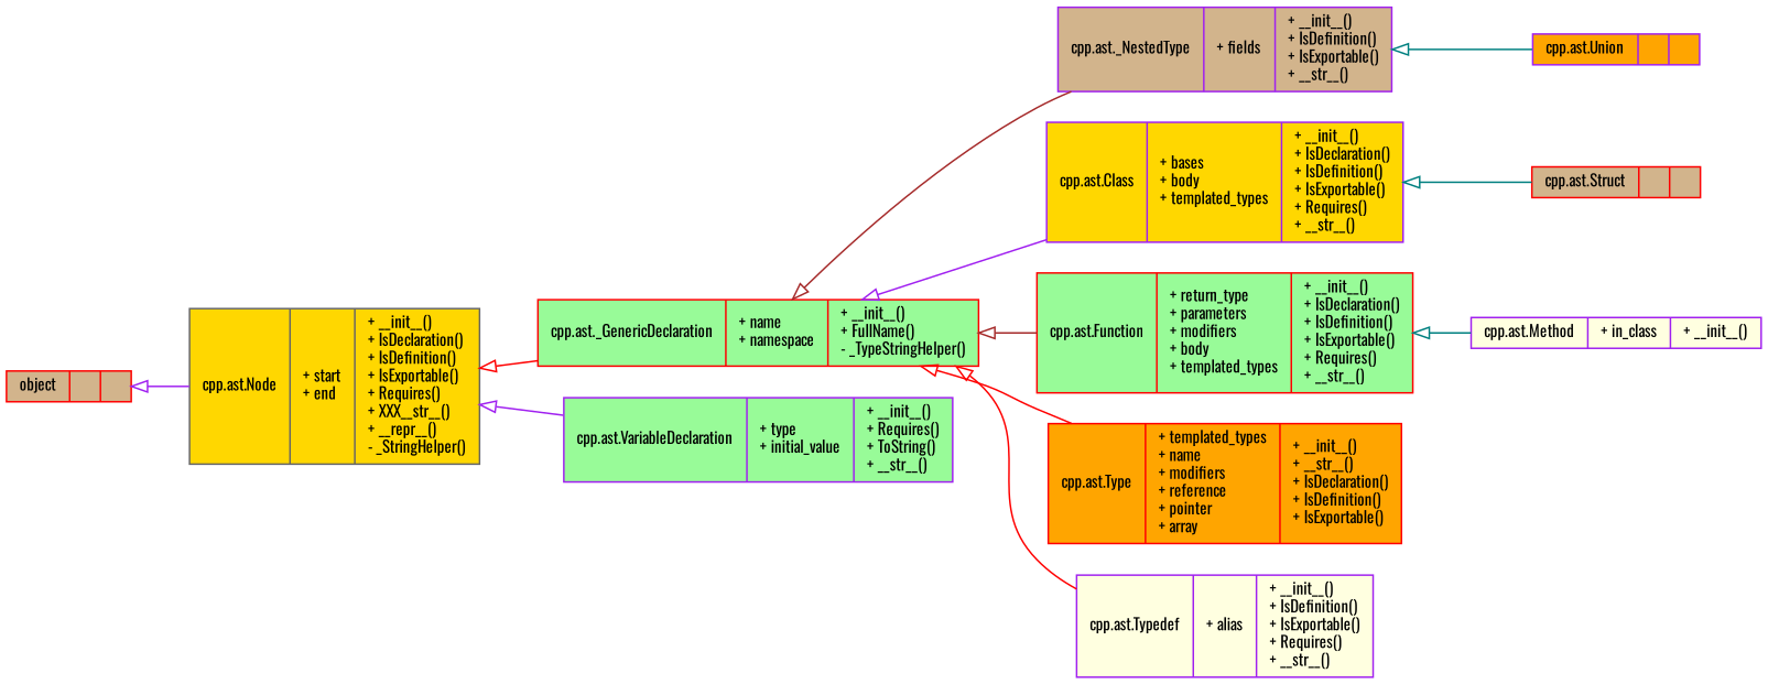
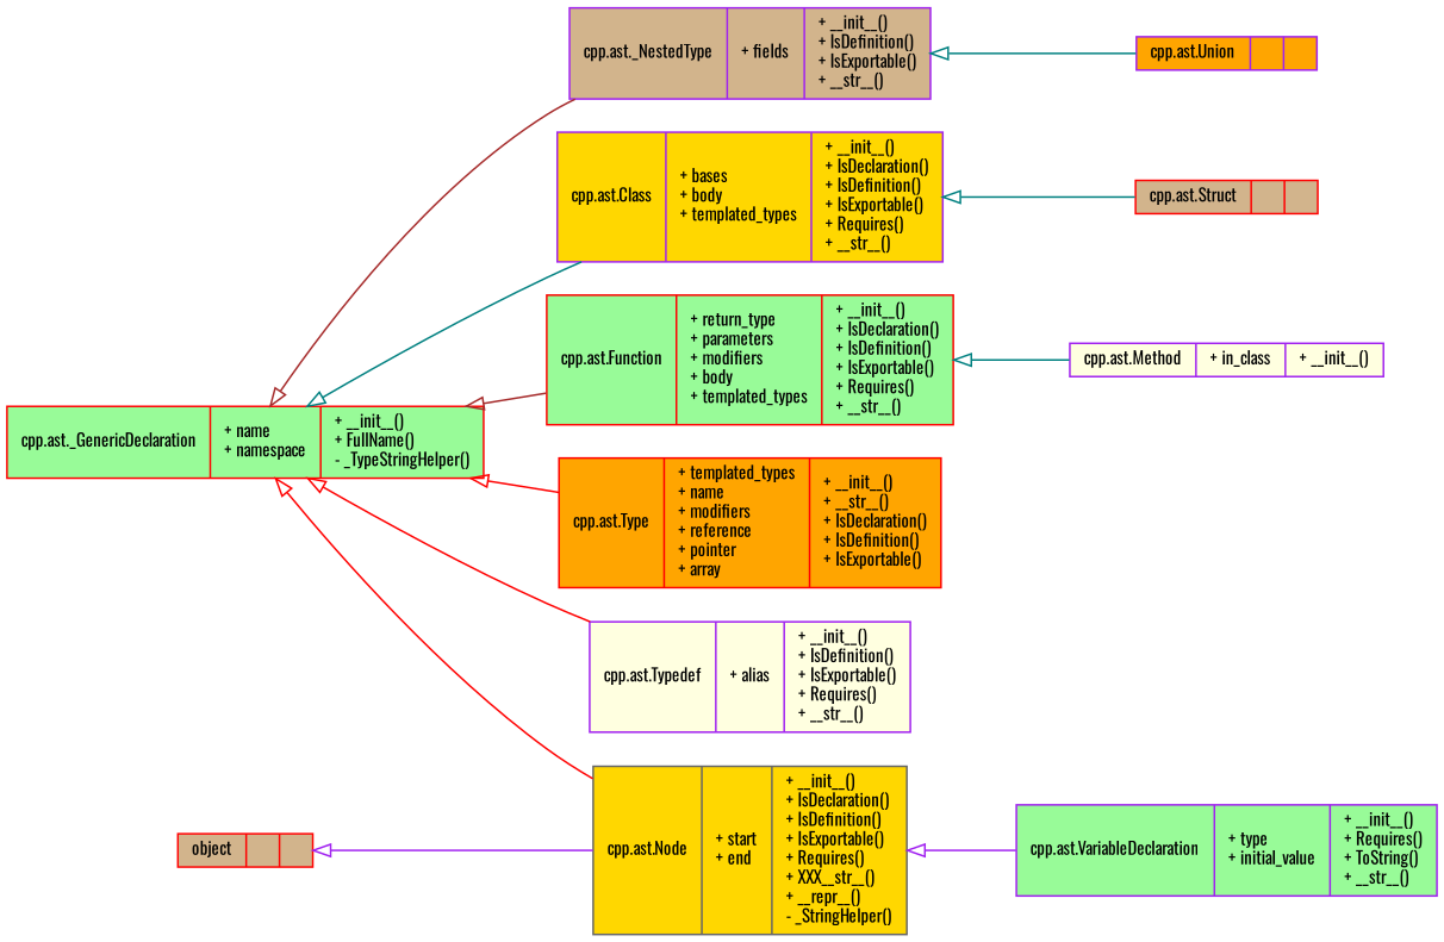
  digraph {
    fontname=Oswald
    rankdir=LR
    node [color=purple fillcolor=palegreen fontname=Oswald fontsize=10 shape=record style=filled]
    edge [arrowtail=onormal color=purple dir=back fontname=Oswald fontsize=10 labelfontname=Helvetica labelfontsize=10 style=solid]
    n1 [color=red fontcolor=black height=0.2 label="{cpp.ast._GenericDeclaration\n|+ name\l+ namespace\l|+ __init__()\l+ FullName()\l- _TypeStringHelper()\l}" width=0.4]
    n2 [fillcolor=tan height=0.2 label="{cpp.ast._NestedType\n|+ fields\l|+ __init__()\l+ IsDefinition()\l+ IsExportable()\l+ __str__()\l}" width=0.4]
    n3 [fillcolor=gold height=0.2 label="{cpp.ast.Class\n|+ bases\l+ body\l+ templated_types\l|+ __init__()\l+ IsDeclaration()\l+ IsDefinition()\l+ IsExportable()\l+ Requires()\l+ __str__()\l}" width=0.4]
    n4 [color=red height=0.2 label="{cpp.ast.Function\n|+ return_type\l+ parameters\l+ modifiers\l+ body\l+ templated_types\l|+ __init__()\l+ IsDeclaration()\l+ IsDefinition()\l+ IsExportable()\l+ Requires()\l+ __str__()\l}" width=0.4]
    n5 [color=red fillcolor=orange height=0.2 label="{cpp.ast.Type\n|+ templated_types\l+ name\l+ modifiers\l+ reference\l+ pointer\l+ array\l|+ __init__()\l+ __str__()\l+ IsDeclaration()\l+ IsDefinition()\l+ IsExportable()\l}" width=0.4]
    n6 [fillcolor=lightyellow height=0.2 label="{cpp.ast.Typedef\n|+ alias\l|+ __init__()\l+ IsDefinition()\l+ IsExportable()\l+ Requires()\l+ __str__()\l}" width=0.4]
    n7 [fillcolor=orange height=0.2 label="{cpp.ast.Union\n||}" width=0.4]
    n8 [color=red fillcolor=tan height=0.2 label="{cpp.ast.Struct\n||}" width=0.4]
    n9 [fillcolor=lightyellow height=0.2 label="{cpp.ast.Method\n|+ in_class\l|+ __init__()\l}" width=0.4]
    n10 [height=0.2 label="{cpp.ast.VariableDeclaration\n|+ type\l+ initial_value\l|+ __init__()\l+ Requires()\l+ ToString()\l+ __str__()\l}" width=0.4]
    n11 [color=gray40 fillcolor=gold height=0.2 label="{cpp.ast.Node\n|+ start\l+ end\l|+ __init__()\l+ IsDeclaration()\l+ IsDefinition()\l+ IsExportable()\l+ Requires()\l+ XXX__str__()\l+ __repr__()\l- _StringHelper()\l}" width=0.4]
    n12 [color=red fillcolor=tan height=0.2 label="{object\n||}" width=0.4]
    n1 -> n2 [color=brown]
-   n1 -> n3
+   n1 -> n3 [color=teal]
    n1 -> n4 [color=brown]
    n1 -> n5 [color=red]
    n1 -> n6 [color=red]
    n2 -> n7 [color=teal]
    n3 -> n8 [color=teal]
    n4 -> n9 [color=teal]
-   n11 -> n1 [color=red]
+   n1 -> n11 [color=red]
    n11 -> n10
    n12 -> n11
  }
